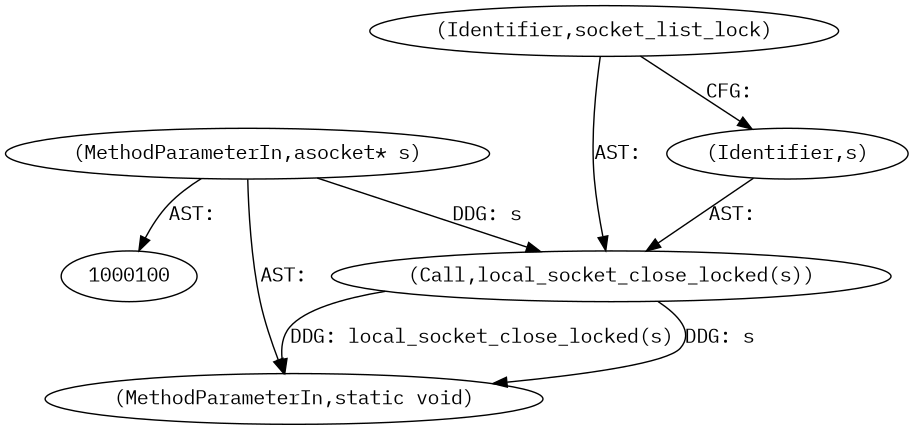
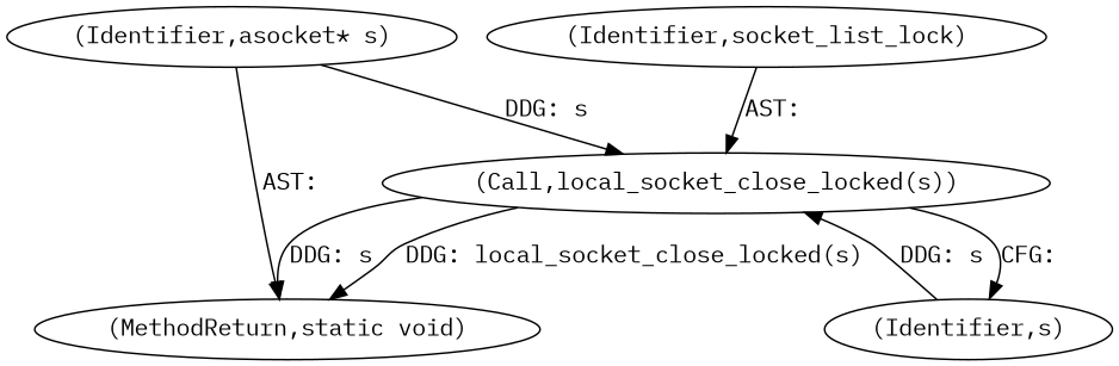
  digraph {
    fontname="IBM Plex Mono"
    node [fontname="IBM Plex Mono"]
    edge [fontname="IBM Plex Mono"]
    n1 [label="(Call,local_socket_close_locked(s))"]
    n2 [label="(Identifier,s)"]
-   n3 [label="(MethodParameterIn,static void)"]
-   n4 [label="(MethodParameterIn,asocket* s)"]
-   1000100
+   n3 [label="(MethodReturn,static void)"]
+   n4 [label="(Identifier,asocket* s)"]
    n6 [label="(Identifier,socket_list_lock)"]
-   n6 -> n2 [label="CFG: "]
+   n1 -> n2 [label="CFG: "]
    n1 -> n3 [label="DDG: s"]
    n1 -> n3 [label="DDG: local_socket_close_locked(s)"]
-   n2 -> n1 [label="AST: "]
+   n2 -> n1 [label="DDG: s"]
    n4 -> n1 [label="DDG: s"]
    n4 -> n3 [label="AST: "]
-   n4 -> 1000100 [label="AST: "]
    n6 -> n1 [label="AST: "]
  }
